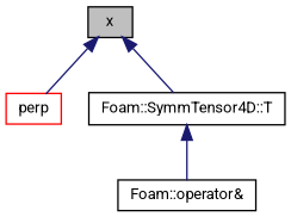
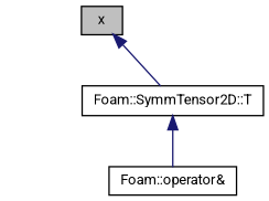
  digraph {
    fontname=Roboto
    rankdir=TB
    node [color=black fontname=Roboto fontsize=10 shape=record]
    edge [color=midnightblue dir=back fontname=Roboto fontsize=10 labelfontname=Helvetica labelfontsize=10 style=solid]
    n1 [fillcolor=grey75 fontcolor=black height=0.2 label=x style=filled width=0.4]
-   n2 [color=red height=0.2 label=perp width=0.4]
-   n3 [height=0.2 label="Foam::SymmTensor4D::T" width=0.4]
+   n3 [height=0.2 label="Foam::SymmTensor2D::T" width=0.4]
    n4 [height=0.2 label="Foam::operator&" width=0.4]
-   n1 -> n2
    n1 -> n3
    n3 -> n4
  }
